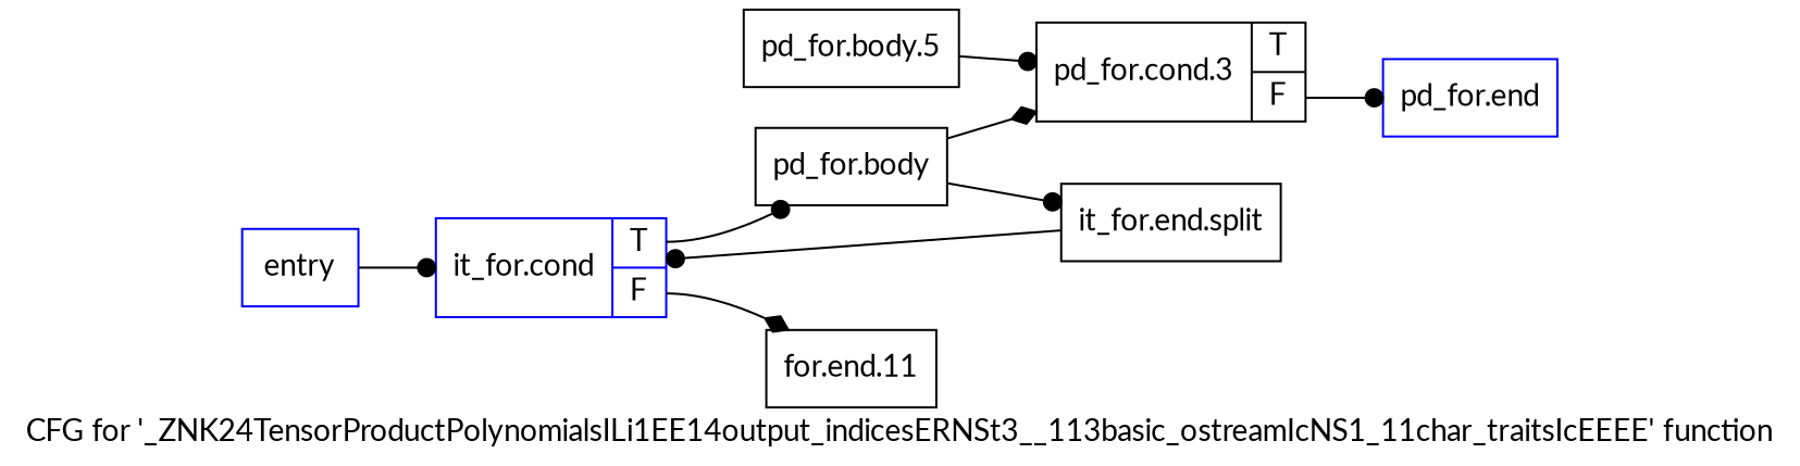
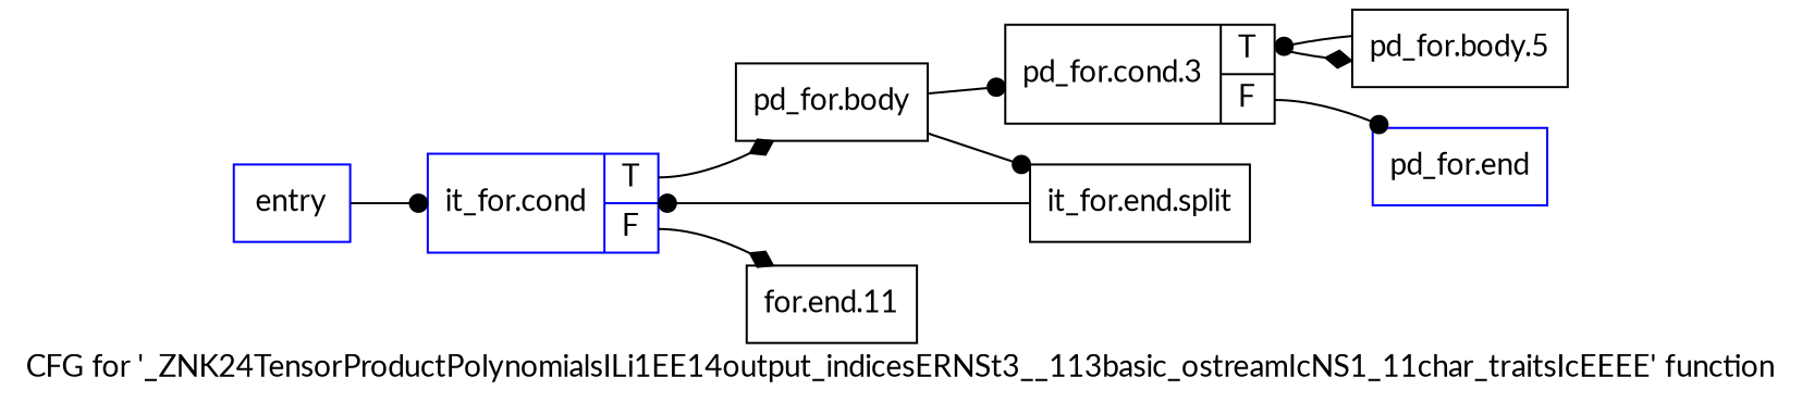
  digraph {
    fontname=Lato
    label="CFG for '_ZNK24TensorProductPolynomialsILi1EE14output_indicesERNSt3__113basic_ostreamIcNS1_11char_traitsIcEEEE' function"
    rankdir=LR
    node [color=black fontname=Lato shape=record]
    edge [arrowhead=dot fontname=Lato]
    n1 [color=blue label="{entry}"]
    n2 [color=blue label="{it_for.cond|{<s0>T|<s1>F}}"]
    n3 [label="{pd_for.body}"]
    n4 [label="{for.end.11}"]
    n5 [label="{pd_for.cond.3|{<s0>T|<s1>F}}"]
    n6 [label="{it_for.end.split}"]
    n7 [label="{pd_for.body.5}"]
    n8 [color=blue label="{pd_for.end}"]
    n1 -> n2
-   n2 -> n3 [tailport=s0]
+   n2 -> n3 [arrowhead=diamond tailport=s0]
    n2 -> n4 [arrowhead=diamond tailport=s1]
-   n3 -> n5 [arrowhead=diamond]
+   n3 -> n5
    n3 -> n6
+   n5 -> n7 [arrowhead=diamond tailport=s0]
    n5 -> n8 [tailport=s1]
    n6 -> n2
    n7 -> n5
  }
